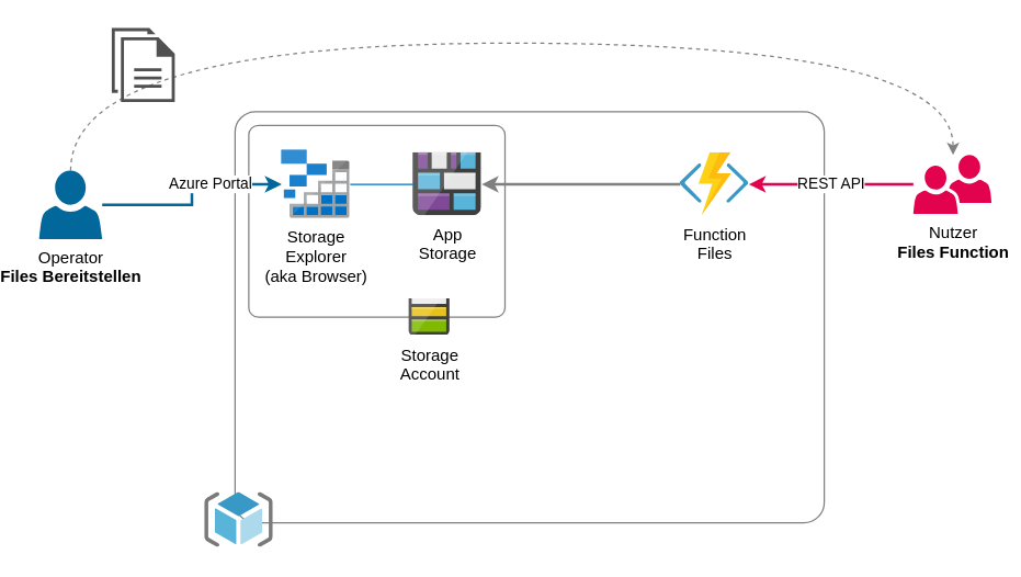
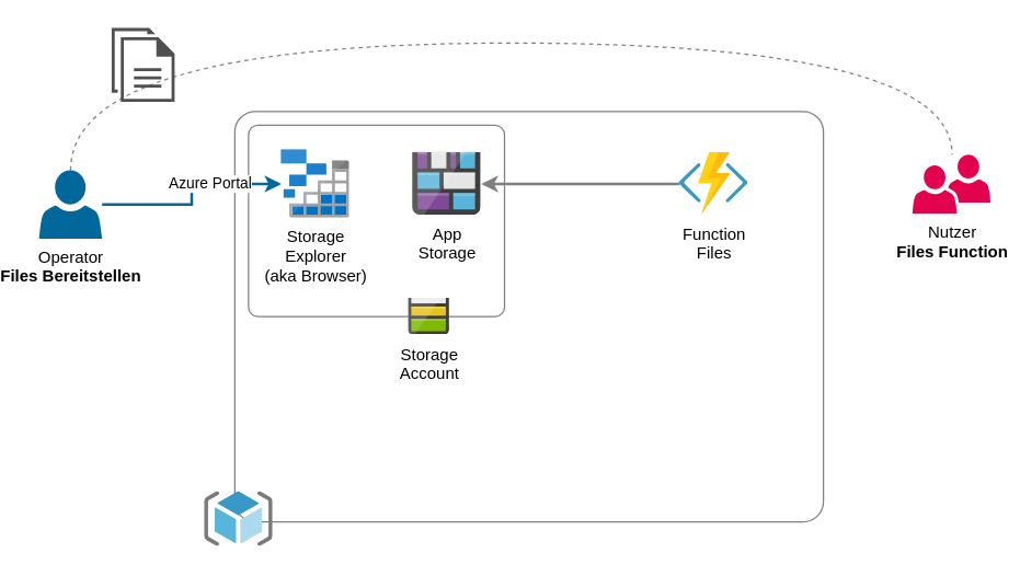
  <mxCell id="0" />
  <mxCell id="1" parent="0" />
  <mxCell id="2" value="" style="rounded=1;whiteSpace=wrap;html=1;fillColor=none;strokeColor=#808080;arcSize=5" parent="1" vertex="1"><mxGeometry x="163" y="81" width="430" height="300" as="geometry" /></mxCell>
  <mxCell id="3" value="" style="rounded=1;whiteSpace=wrap;html=1;fillColor=none;strokeColor=#808080;arcSize=5" parent="1" vertex="1"><mxGeometry x="173" y="91" width="187" height="140" as="geometry" /></mxCell>
  <mxCell id="4" value="App&lt;br&gt;Storage" style="sketch=0;aspect=fixed;html=1;points=[];align=center;image;fontSize=12;image=img/lib/mscae/Blog_Storage.svg;" parent="1" vertex="1"><mxGeometry x="293" y="111" width="50" height="46" as="geometry" /></mxCell>
- <mxCell id="5" style="edgeStyle=elbowEdgeStyle;rounded=0;orthogonalLoop=1;jettySize=auto;html=1;strokeColor=#0072c6;strokeWidth=1;startArrow=none;startFill=0;endArrow=none;endFill=0;" parent="1" source="6" target="4" edge="1"><mxGeometry relative="1" as="geometry" /></mxCell>
  <mxCell id="6" value="Storage&lt;br&gt;Explorer&lt;br&gt;(aka Browser)" style="sketch=0;aspect=fixed;html=1;points=[];align=center;image;fontSize=12;image=img/lib/mscae/Storage_Explorer.svg;" parent="1" vertex="1"><mxGeometry x="197" y="109" width="50" height="50" as="geometry" /></mxCell>
- <mxCell id="7" value="REST API" style="edgeStyle=orthogonalEdgeStyle;rounded=0;orthogonalLoop=1;jettySize=auto;html=1;strokeColor=#E3024D;strokeWidth=2;startArrow=none;startFill=0;" parent="1" source="8" target="14" edge="1"><mxGeometry relative="1" as="geometry" /></mxCell>
  <mxCell id="8" value="Nutzer&lt;br&gt;&lt;b&gt;Files Function&lt;/b&gt;" style="sketch=0;pointerEvents=1;shadow=0;dashed=0;html=1;strokeColor=none;fillColor=#e3024d;labelPosition=center;verticalLabelPosition=bottom;verticalAlign=top;outlineConnect=0;align=center;shape=mxgraph.office.users.users_two;" parent="1" vertex="1"><mxGeometry x="658" y="112.5" width="57" height="43" as="geometry" /></mxCell>
  <mxCell id="9" value="Azure Portal" style="edgeStyle=orthogonalEdgeStyle;rounded=0;orthogonalLoop=1;jettySize=auto;html=1;strokeColor=#02689B;startArrow=none;startFill=0;strokeWidth=2;" parent="1" source="16" target="6" edge="1"><mxGeometry x="0.282" relative="1" as="geometry"><mxPoint as="offset" /></mxGeometry></mxCell>
  <mxCell id="10" value="" style="sketch=0;aspect=fixed;html=1;points=[];align=center;image;fontSize=12;image=img/lib/mscae/ResourceGroup.svg;" parent="1" vertex="1"><mxGeometry x="141" y="359" width="50" height="40" as="geometry" /></mxCell>
  <mxCell id="11" style="edgeStyle=elbowEdgeStyle;rounded=0;orthogonalLoop=1;jettySize=auto;html=1;dashed=1;strokeColor=#808080;strokeWidth=2;startArrow=none;startFill=0;" parent="1" edge="1"><mxGeometry relative="1" as="geometry"><mxPoint x="417" y="251" as="targetPoint" /></mxGeometry></mxCell>
  <mxCell id="12" style="edgeStyle=orthogonalEdgeStyle;rounded=0;orthogonalLoop=1;jettySize=auto;html=1;dashed=1;strokeColor=#808080;strokeWidth=2;startArrow=none;startFill=0;" parent="1" edge="1"><mxGeometry relative="1" as="geometry"><mxPoint x="440" y="276" as="targetPoint" /></mxGeometry></mxCell>
  <mxCell id="13" style="edgeStyle=elbowEdgeStyle;rounded=0;orthogonalLoop=1;jettySize=auto;html=1;strokeColor=#808080;strokeWidth=2;startArrow=none;startFill=0;" parent="1" source="14" target="4" edge="1"><mxGeometry relative="1" as="geometry" /></mxCell>
  <mxCell id="14" value="Function&lt;br&gt;Files" style="sketch=0;aspect=fixed;html=1;points=[];align=center;image;fontSize=12;image=img/lib/mscae/Functions.svg;" parent="1" vertex="1"><mxGeometry x="488" y="111" width="50" height="46" as="geometry" /></mxCell>
- <mxCell id="15" style="edgeStyle=orthogonalEdgeStyle;rounded=0;orthogonalLoop=1;jettySize=auto;html=1;strokeColor=#808080;strokeWidth=1;startArrow=none;startFill=0;endArrow=classic;endFill=1;curved=1;dashed=1;" parent="1" source="16" target="8" edge="1"><mxGeometry relative="1" as="geometry"><Array as="points"><mxPoint x="43" y="31" /><mxPoint x="687" y="31" /></Array></mxGeometry></mxCell>
+ <mxCell id="15" style="edgeStyle=orthogonalEdgeStyle;rounded=0;orthogonalLoop=1;jettySize=auto;html=1;strokeColor=#808080;strokeWidth=1;startArrow=none;startFill=0;endArrow=none;endFill=1;curved=1;dashed=1;" parent="1" source="16" target="8" edge="1"><mxGeometry relative="1" as="geometry"><Array as="points"><mxPoint x="43" y="31" /><mxPoint x="687" y="31" /></Array></mxGeometry></mxCell>
  <mxCell id="16" value="Operator&lt;br&gt;&lt;b&gt;Files Bereitstellen&lt;/b&gt;" style="sketch=0;pointerEvents=1;shadow=0;dashed=0;html=1;strokeColor=none;fillColor=#02689b;labelPosition=center;verticalLabelPosition=bottom;verticalAlign=top;outlineConnect=0;align=center;shape=mxgraph.office.users.user;labelBackgroundColor=default;" parent="1" vertex="1"><mxGeometry x="20" y="124" width="46" height="50" as="geometry" /></mxCell>
  <mxCell id="17" value="" style="sketch=0;pointerEvents=1;shadow=0;dashed=0;html=1;strokeColor=none;fillColor=#505050;labelPosition=center;verticalLabelPosition=bottom;verticalAlign=top;outlineConnect=0;align=center;shape=mxgraph.office.concepts.documents;" parent="1" vertex="1"><mxGeometry x="73" y="20" width="46" height="54" as="geometry" /></mxCell>
  <mxCell id="18" value="Storage&lt;br&gt;Account" style="sketch=0;aspect=fixed;html=1;points=[];align=center;image;fontSize=12;image=img/lib/mscae/Storage_Accounts.svg;" parent="1" vertex="1"><mxGeometry x="290" y="217.5" width="30" height="27" as="geometry" /></mxCell>
